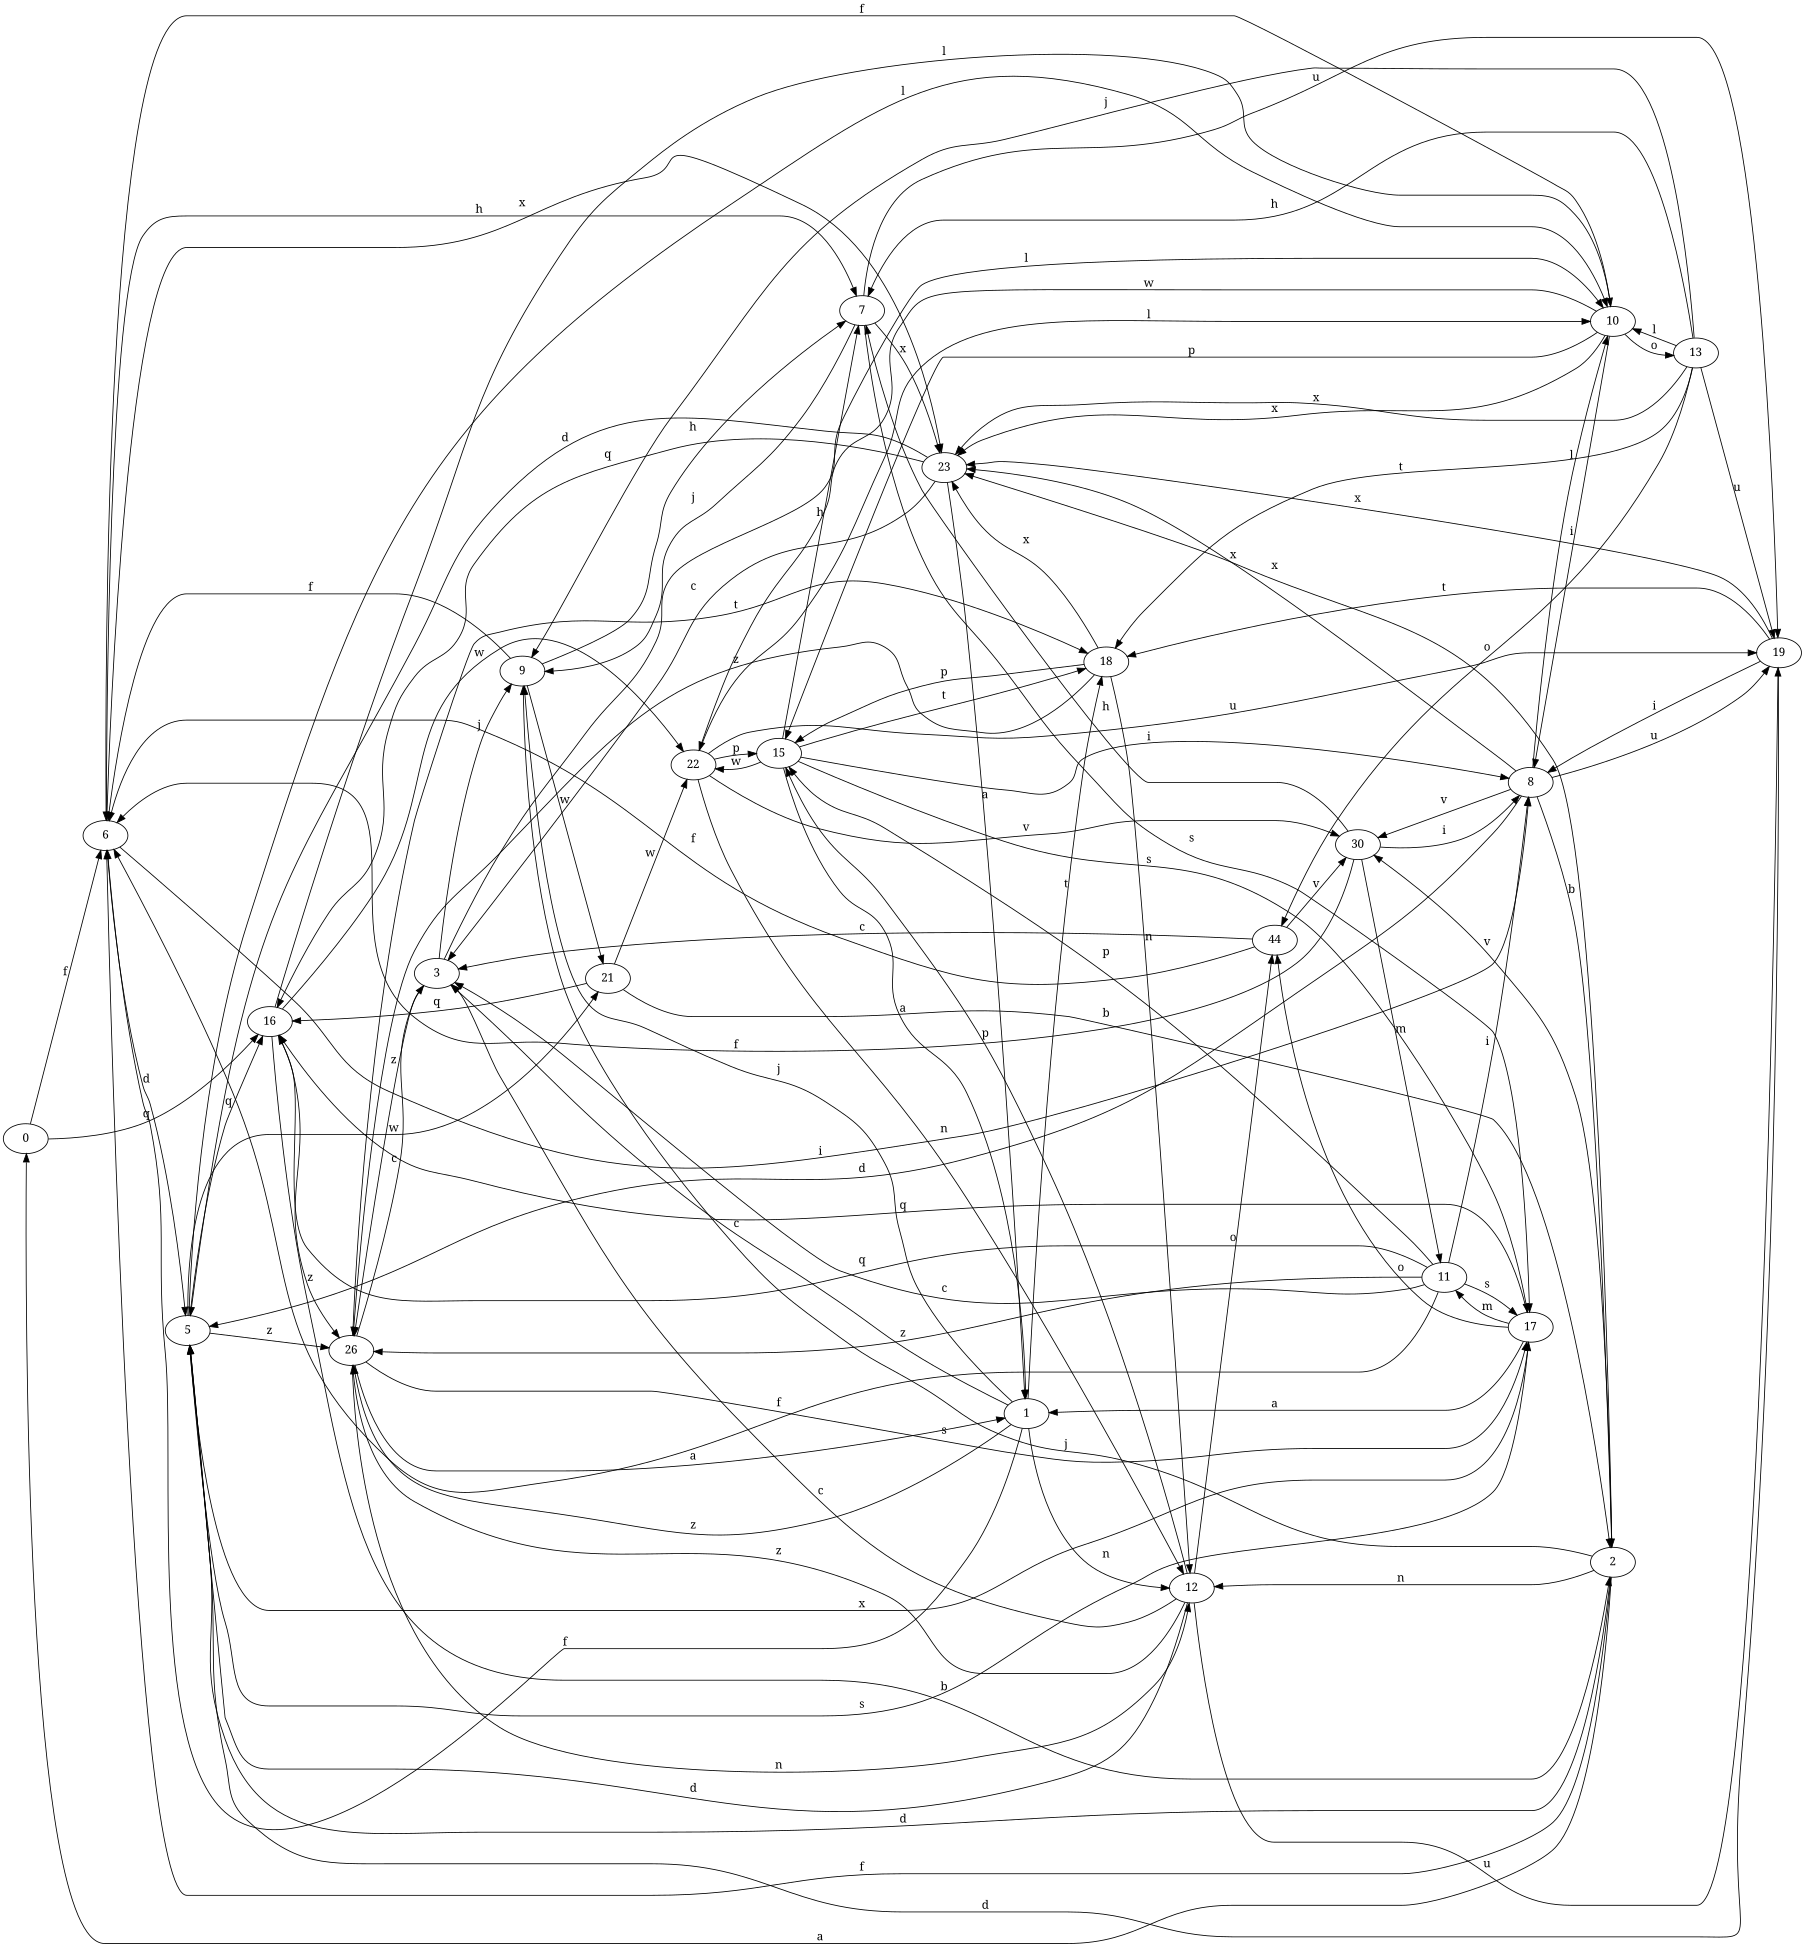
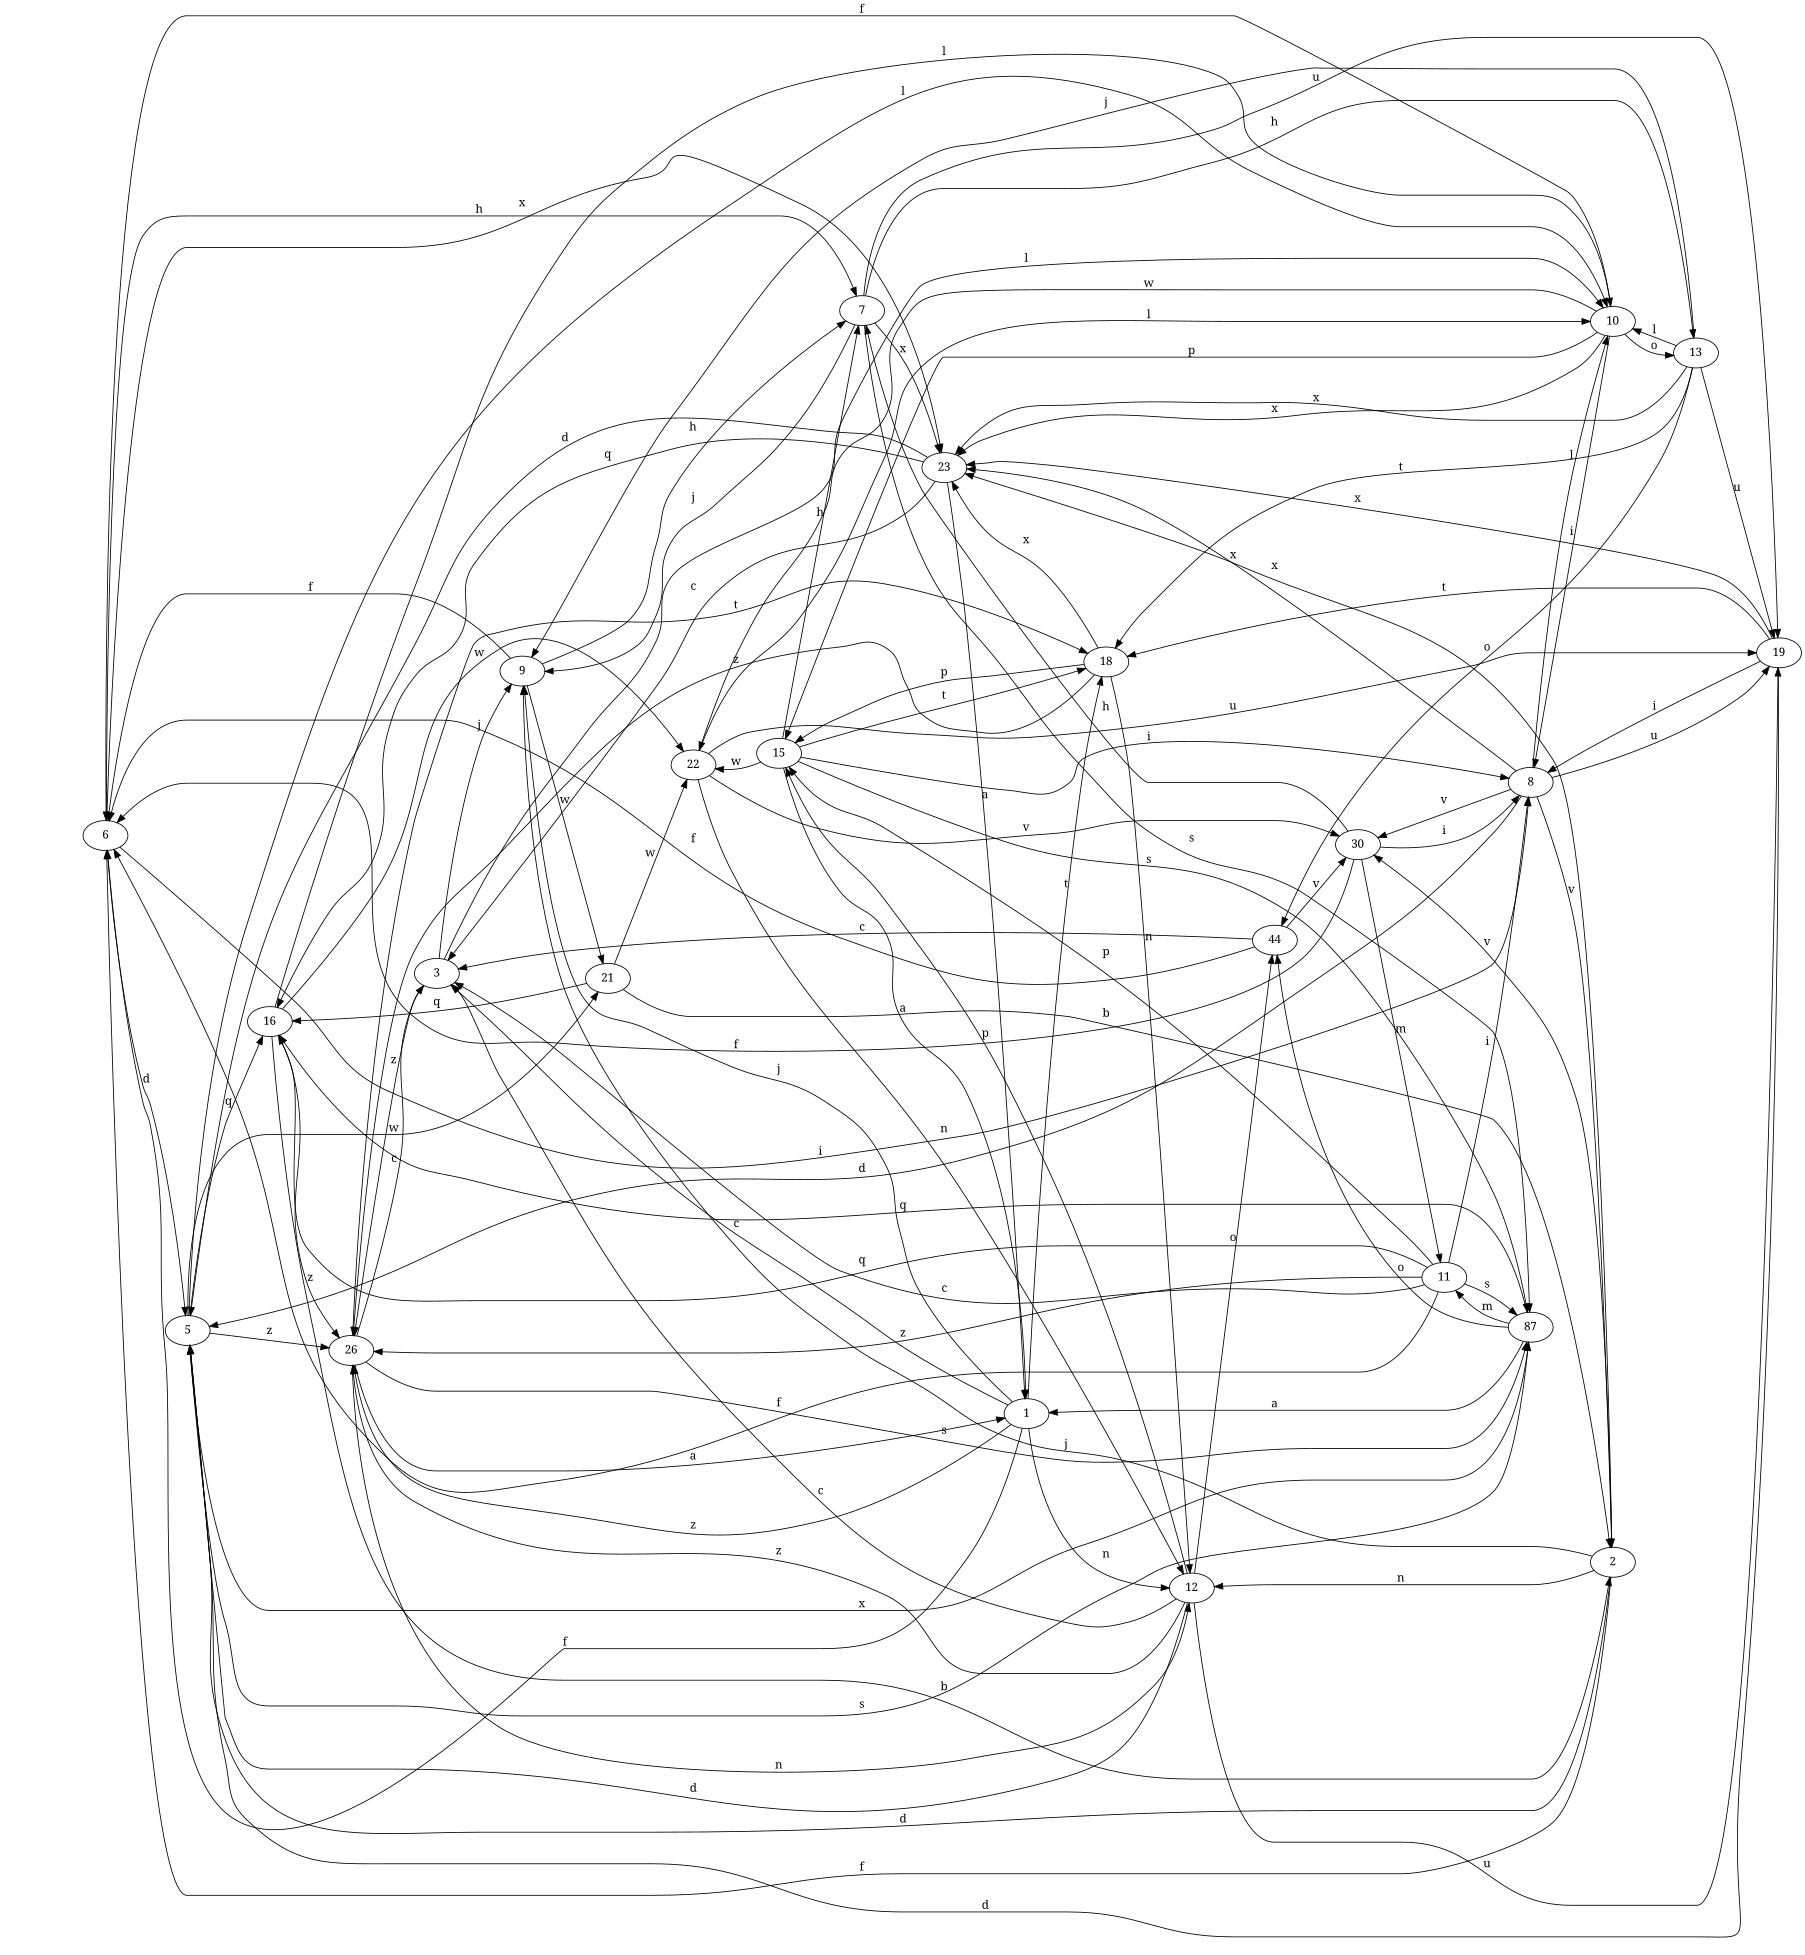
  strict digraph {
    fontname="Noto Serif"
    rankdir=LR
    node [fontname="Noto Serif"]
    edge [fontname="Noto Serif"]
-   0
    6
    16
    5
    23
    7
    8
    11
    3
    26
-   17
+   17 [label=87]
    15
    2
    10
    22
    1
    9
    12
    18
    21
    19
    n22 [label=44]
    n23 [label=30]
    13
-   0 -> 6 [label=f]
-   0 -> 16 [label=q]
    6 -> 5 [label=d]
    6 -> 23 [label=x]
    6 -> 7 [label=h]
    6 -> 8 [label=i]
    16 -> 26 [label=z]
    16 -> 2 [label=b]
    16 -> 10 [label=l]
    16 -> 22 [label=w]
    5 -> 16 [label=q]
    5 -> 26 [label=z]
    5 -> 17 [label=s]
    5 -> 10 [label=l]
    5 -> 21 [label=w]
    23 -> 16 [label=q]
    23 -> 5 [label=d]
    23 -> 3 [label=c]
    23 -> 1 [label=a]
    7 -> 23 [label=x]
    7 -> 17 [label=s]
    7 -> 9 [label=j]
    7 -> 19 [label=u]
    8 -> 5 [label=d]
    8 -> 23 [label=x]
-   8 -> 2 [label=b]
+   8 -> 2 [label=v]
    8 -> 10 [label=l]
    8 -> 19 [label=u]
    8 -> n23 [label=v]
    11 -> 6 [label=f]
    11 -> 16 [label=q]
    11 -> 8 [label=i]
    11 -> 3 [label=c]
    11 -> 26 [label=z]
    11 -> 17 [label=s]
    11 -> 15 [label=p]
    3 -> 26 [label=z]
    3 -> 10 [label=l]
    3 -> 9 [label=j]
    26 -> 3 [label=c]
    26 -> 17 [label=s]
    26 -> 1 [label=a]
    26 -> 12 [label=n]
    26 -> 18 [label=t]
    17 -> 16 [label=q]
    17 -> 5 [label=x]
    17 -> 11 [label=m]
    17 -> 1 [label=a]
    17 -> n22 [label=o]
    15 -> 7 [label=h]
    15 -> 8 [label=i]
    15 -> 17 [label=s]
    15 -> 22 [label=w]
    15 -> 1 [label=a]
    15 -> 18 [label=t]
-   2 -> 0 [label=a]
    2 -> 6 [label=f]
    2 -> 5 [label=d]
    2 -> 23 [label=x]
    2 -> 9 [label=j]
    2 -> 12 [label=n]
    2 -> n23 [label=v]
    10 -> 6 [label=f]
    10 -> 23 [label=x]
    10 -> 8 [label=i]
    10 -> 15 [label=p]
    10 -> 22 [label=w]
    10 -> 13 [label=o]
-   22 -> 15 [label=p]
    22 -> 10 [label=l]
    22 -> 12 [label=n]
    22 -> 19 [label=u]
    22 -> n23 [label=v]
    1 -> 6 [label=f]
    1 -> 3 [label=c]
    1 -> 26 [label=z]
    1 -> 9 [label=j]
    1 -> 12 [label=n]
    1 -> 18 [label=t]
    9 -> 6 [label=f]
    9 -> 7 [label=h]
    9 -> 21 [label=w]
    12 -> 5 [label=d]
    12 -> 3 [label=c]
    12 -> 26 [label=z]
    12 -> 15 [label=p]
    12 -> 19 [label=u]
    12 -> n22 [label=o]
    18 -> 23 [label=x]
    18 -> 26 [label=z]
    18 -> 15 [label=p]
    18 -> 12 [label=n]
    21 -> 16 [label=q]
    21 -> 2 [label=b]
    21 -> 22 [label=w]
    19 -> 5 [label=d]
    19 -> 23 [label=x]
    19 -> 8 [label=i]
    19 -> 18 [label=t]
    n22 -> 6 [label=f]
    n22 -> 3 [label=c]
    n22 -> n23 [label=v]
    n23 -> 6 [label=f]
    n23 -> 7 [label=h]
    n23 -> 8 [label=i]
    n23 -> 11 [label=m]
    13 -> 23 [label=x]
-   13 -> 7 [label=h]
+   7 -> 13 [label=h]
    13 -> 10 [label=l]
    13 -> 9 [label=j]
    13 -> 18 [label=t]
    13 -> 19 [label=u]
    13 -> n22 [label=o]
  }
